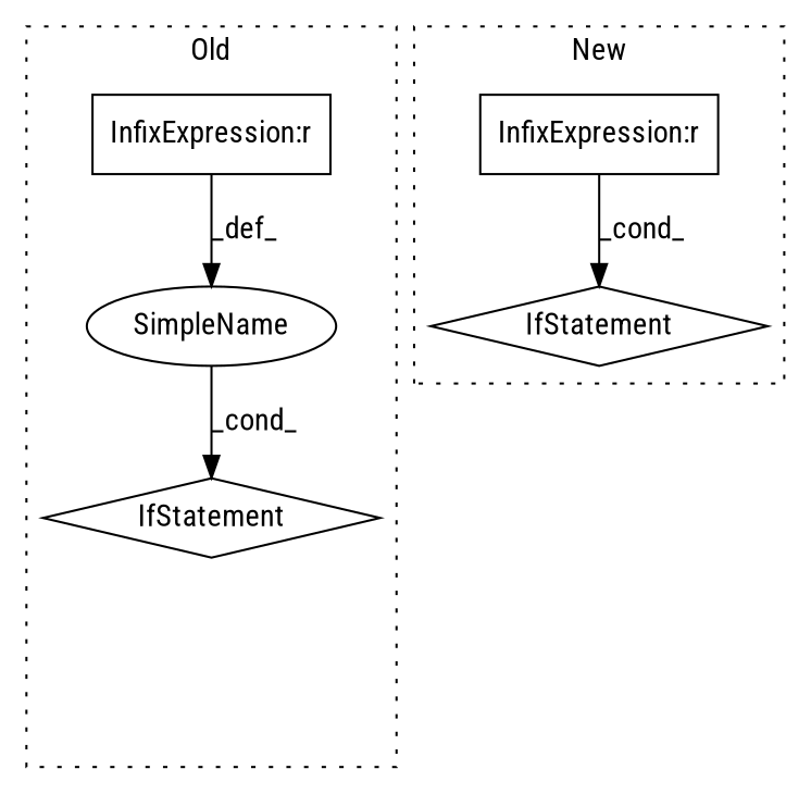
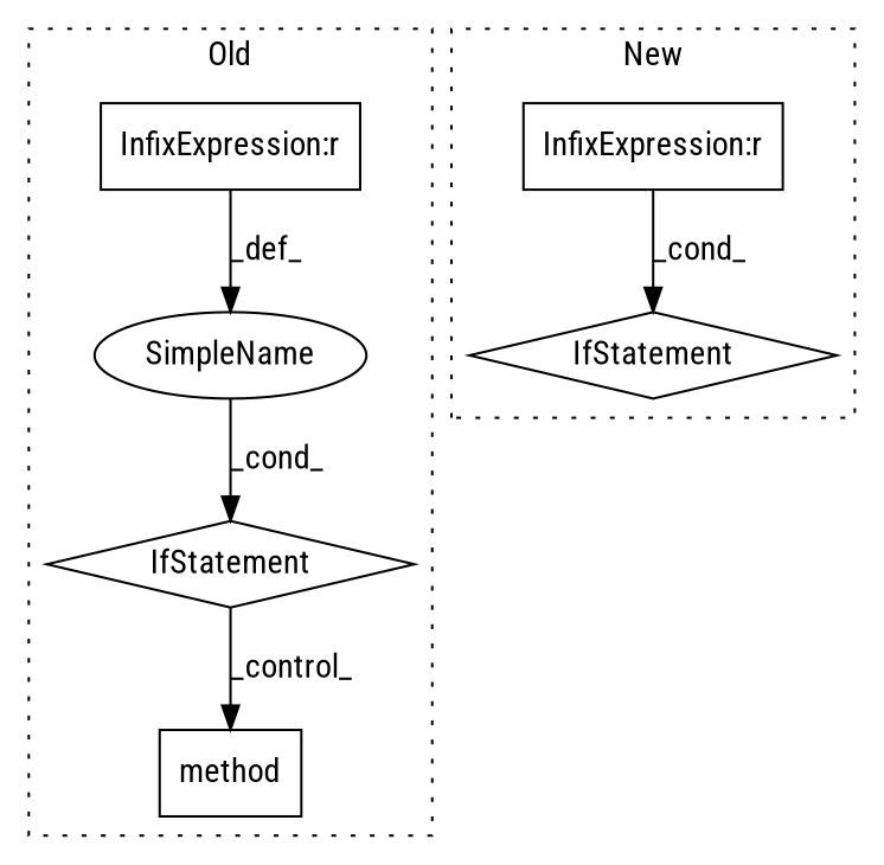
  digraph {
    fontname="Roboto Condensed"
    node [a=25 l="4,2" shape=box fontname="Roboto Condensed"]
    edge [fontname="Roboto Condensed"]
+   n1 [a=32 l="7,1" label=method s="3882,3937"]
    n2 [label=IfStatement s="3813,3838" shape=diamond]
    n3 [a=42 label=SimpleName shape=ellipse l=""]
    n4 [a=27 l=4 label="InfixExpression:r" s=3829]
    n5 [label=IfStatement s="3318,3343" shape=diamond]
    n6 [a=27 l=4 label="InfixExpression:r" s=3335]
    subgraph cluster_1 {
      label=Old
      style=dotted
+     n1
      n2
      n3
      n4
    }
    subgraph cluster_2 {
      label=New
      style=dotted
      n5
      n6
    }
+   n2 -> n1 [label=_control_]
    n3 -> n2 [label=_cond_]
    n4 -> n3 [label=_def_]
    n6 -> n5 [label=_cond_]
  }
